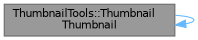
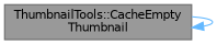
  digraph {
    rankdir=TB
-   n1 [color=gray40 fillcolor=grey60 fontcolor=black fontname=Helvetica fontsize=10 height=0.2 label="ThumbnailTools::Thumbnail\lThumbnail" shape=box style=filled width=0.4]
+   n1 [color=gray40 fillcolor=grey60 fontcolor=black fontname=Helvetica fontsize=10 height=0.2 label="ThumbnailTools::CacheEmpty\lThumbnail" shape=box style=filled width=0.4]
    n1 -> n1 [color=steelblue1 fontname=Helvetica fontsize=10 labelfontname=Helvetica labelfontsize=10 style=solid]
  }
